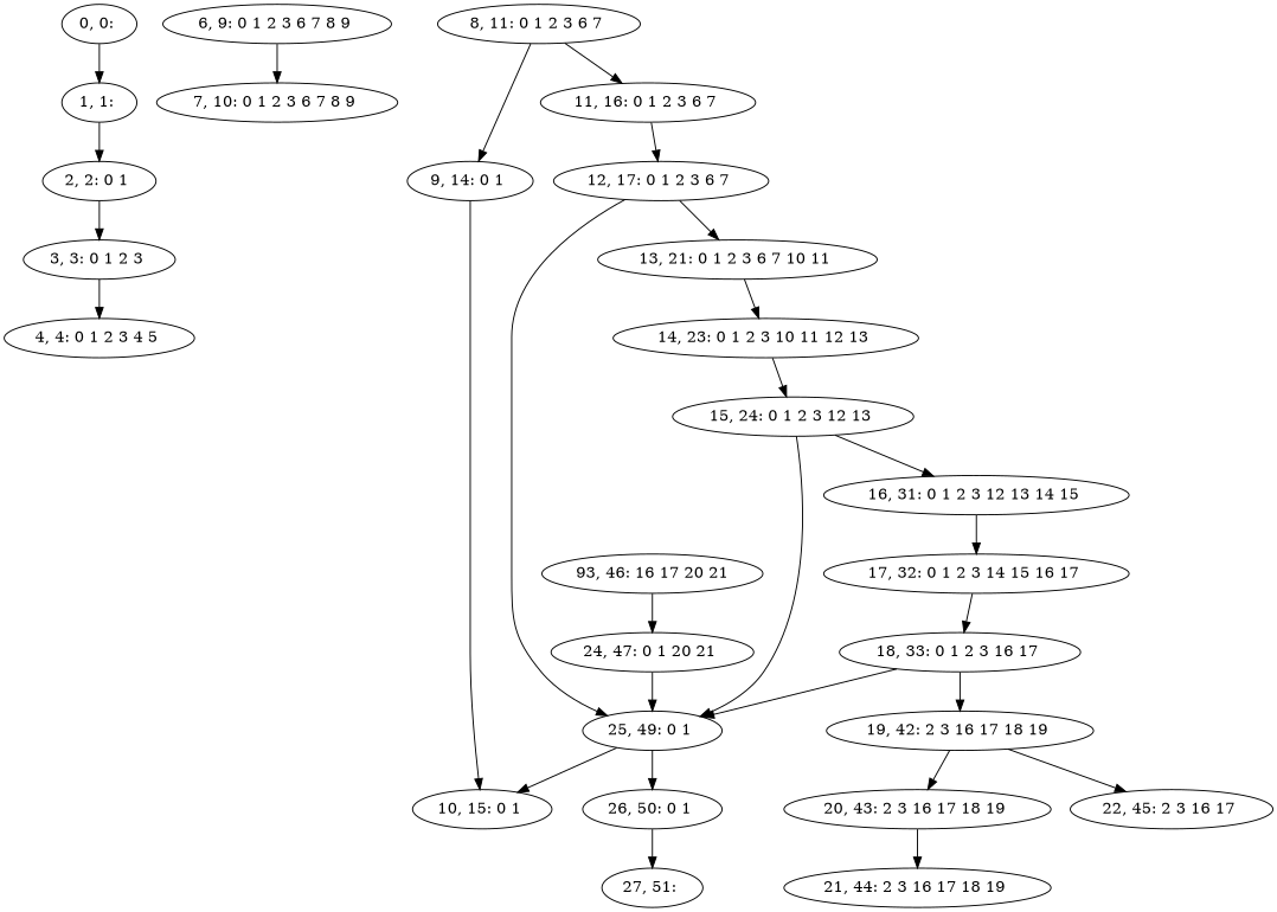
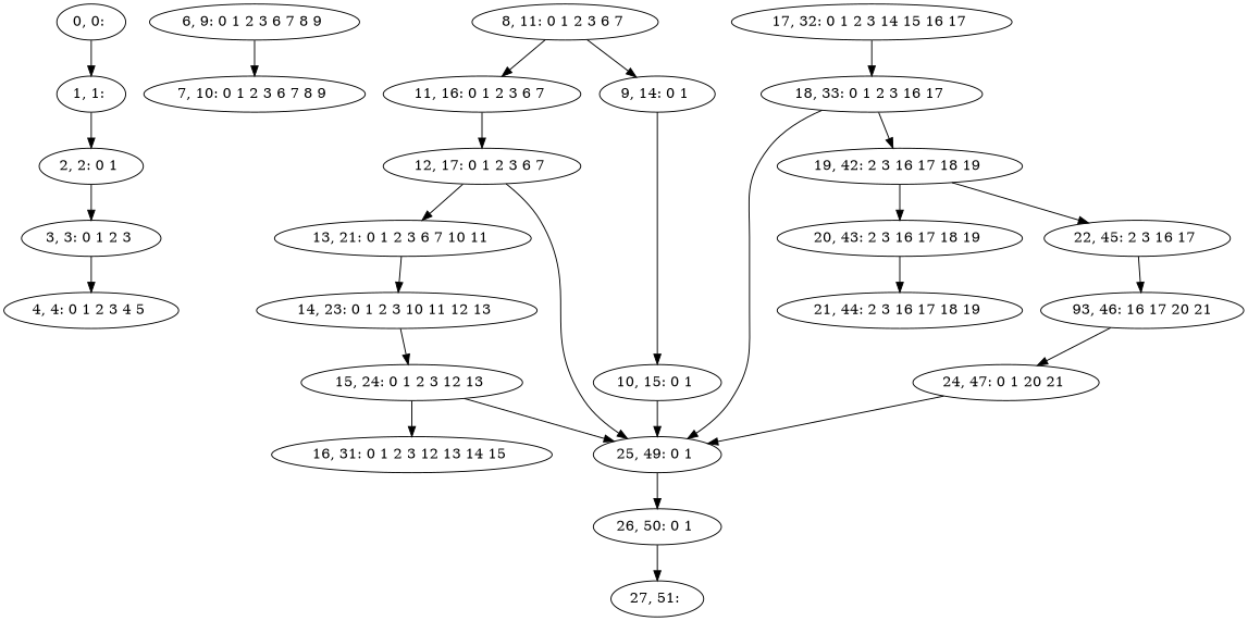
  digraph {
    n1 [label="0, 0: "]
    n2 [label="1, 1: "]
    n3 [label="2, 2: 0 1 "]
    n4 [label="3, 3: 0 1 2 3 "]
    n5 [label="4, 4: 0 1 2 3 4 5 "]
    n6 [label="6, 9: 0 1 2 3 6 7 8 9 "]
    n7 [label="7, 10: 0 1 2 3 6 7 8 9 "]
    n8 [label="8, 11: 0 1 2 3 6 7 "]
    n9 [label="9, 14: 0 1 "]
    n10 [label="11, 16: 0 1 2 3 6 7 "]
    n11 [label="10, 15: 0 1 "]
    n12 [label="12, 17: 0 1 2 3 6 7 "]
    n13 [label="25, 49: 0 1 "]
    n14 [label="26, 50: 0 1 "]
    n15 [label="13, 21: 0 1 2 3 6 7 10 11 "]
    n16 [label="14, 23: 0 1 2 3 10 11 12 13 "]
    n17 [label="15, 24: 0 1 2 3 12 13 "]
    n18 [label="16, 31: 0 1 2 3 12 13 14 15 "]
    n19 [label="17, 32: 0 1 2 3 14 15 16 17 "]
    n20 [label="18, 33: 0 1 2 3 16 17 "]
    n21 [label="19, 42: 2 3 16 17 18 19 "]
    n22 [label="20, 43: 2 3 16 17 18 19 "]
    n23 [label="22, 45: 2 3 16 17 "]
    n24 [label="21, 44: 2 3 16 17 18 19 "]
    n25 [label="93, 46: 16 17 20 21"]
    n26 [label="24, 47: 0 1 20 21 "]
    n27 [label="27, 51: "]
    n1 -> n2
    n2 -> n3
    n3 -> n4
    n4 -> n5
    n6 -> n7
    n8 -> n9
    n8 -> n10
    n9 -> n11
    n10 -> n12
-   n13 -> n11
+   n11 -> n13
    n12 -> n13
    n12 -> n15
    n13 -> n14
    n14 -> n27
    n15 -> n16
    n16 -> n17
    n17 -> n13
    n17 -> n18
-   n18 -> n19
    n19 -> n20
    n20 -> n13
    n20 -> n21
    n21 -> n22
    n21 -> n23
    n22 -> n24
+   n23 -> n25
    n25 -> n26
    n26 -> n13
  }
